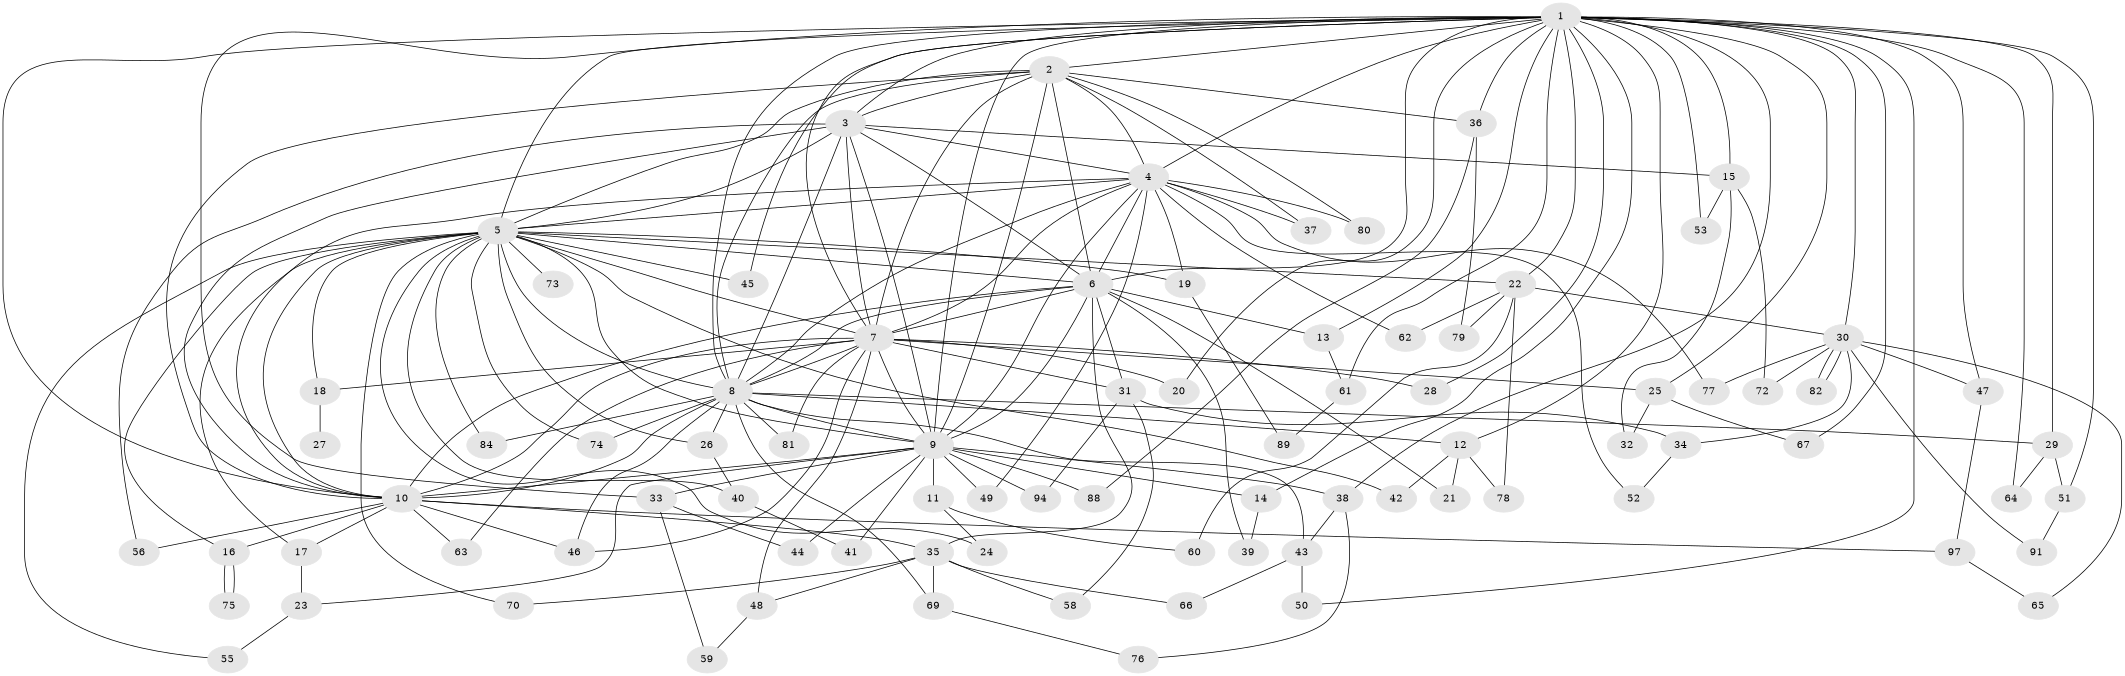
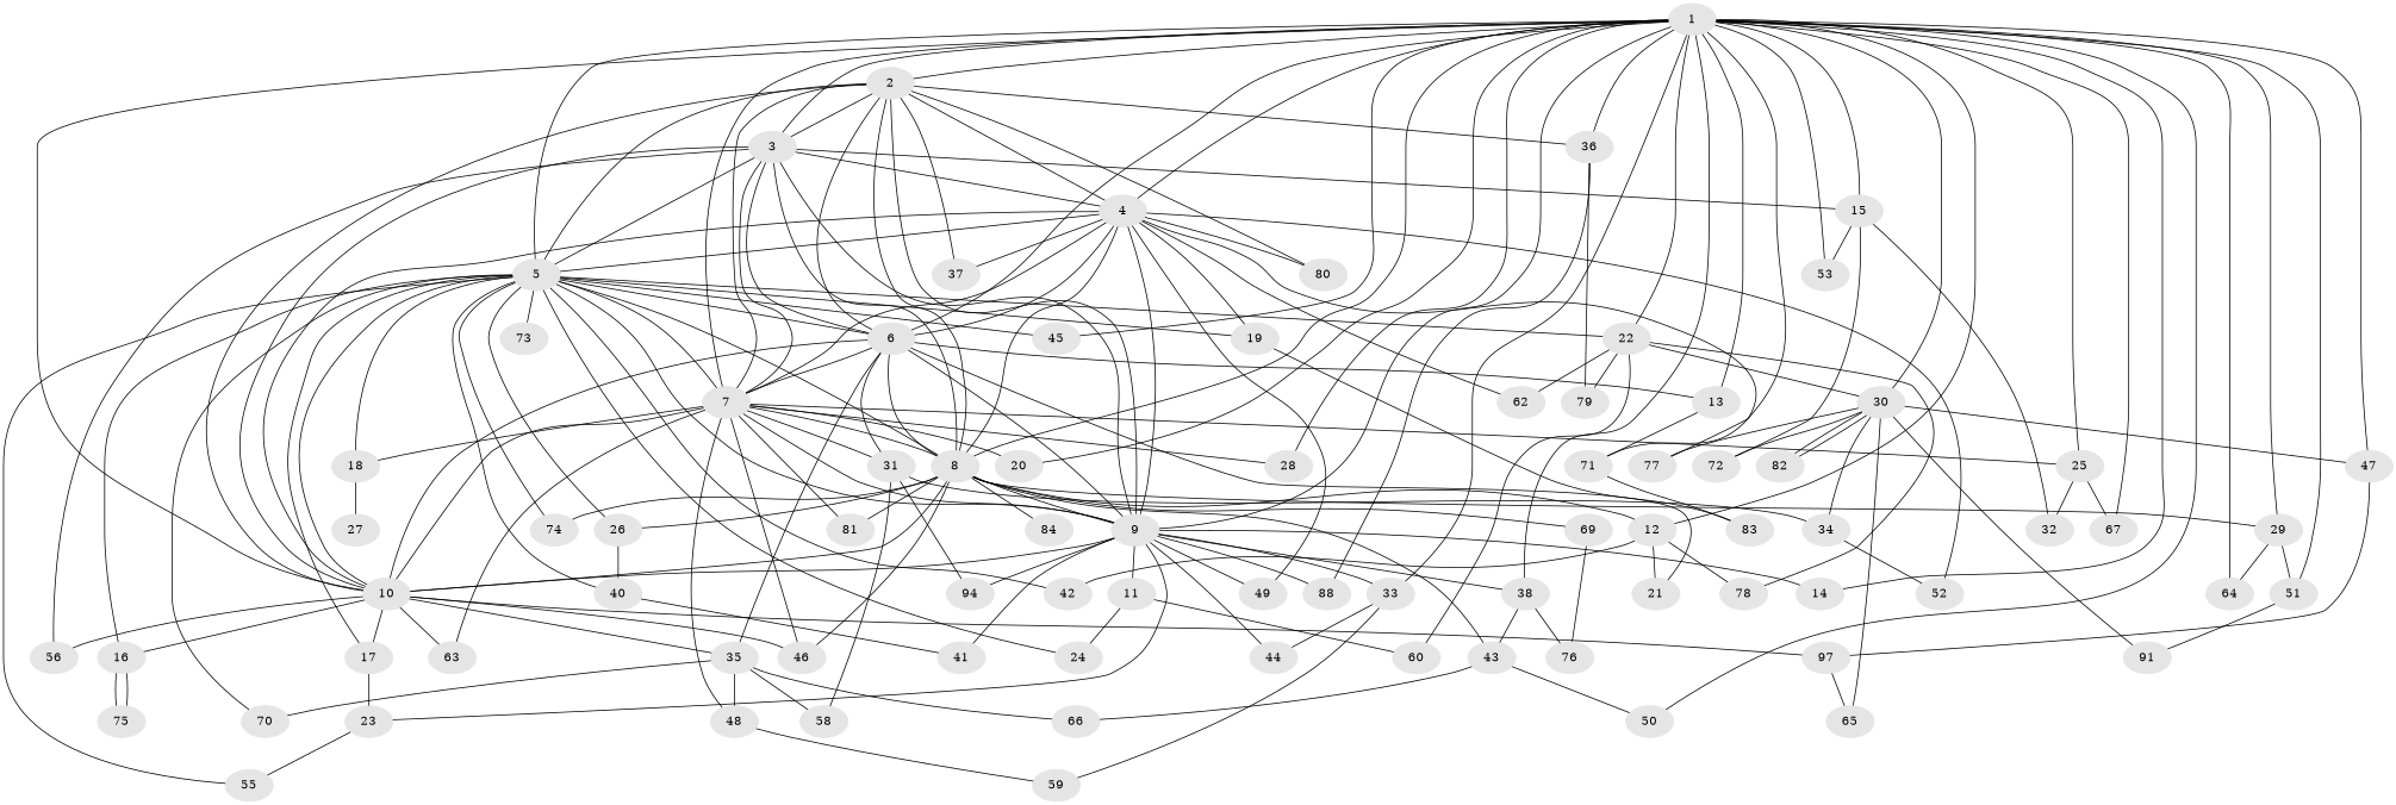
  graph {
    node [color=gray90 style=filled]
    1
    2
    3
    4
    5
    6
    7
    8
    9
    10
    12
    13
    14
    15
    20
    22
    25
    28
    29
    30
    33
    36
    38
    45
    47
    50
    51
    53
-   61
+   61 [label=71]
    64
    67
    37
    80
    56
    19
    49
    52
    62
    77
    16
    17
    18
    24
    26
    40
    42
    55
    70
    73
    74
    84
    21
    31
    35
-   39
    46
    48
    63
    81
    43
    69
    11
    23
    41
    44
    n66 [label=94]
    n67 [label=88]
    n68 [label=97]
    78
    32
    72
    79
    60
    34
    65
    n76 [label=91]
    82
    59
    76
-   83 [label=89]
+   83
    75
    27
    58
    66
    1 -- 2
    1 -- 3
    1 -- 4
    1 -- 5
    1 -- 6
    1 -- 7
    1 -- 8
    1 -- 9
    1 -- 10
    1 -- 12
    1 -- 13
    1 -- 14
    1 -- 15
    1 -- 20
    1 -- 22
    1 -- 25
    1 -- 28
    1 -- 29
    1 -- 30
    1 -- 33
    1 -- 36
    1 -- 38
    1 -- 45
    1 -- 47
    1 -- 50
    1 -- 51
    1 -- 53
    1 -- 61
    1 -- 64
    1 -- 67
    2 -- 3
    2 -- 4
    2 -- 5
    2 -- 6
    2 -- 7
    2 -- 8
    2 -- 9
    2 -- 10
    2 -- 36
    2 -- 37
    2 -- 80
    3 -- 4
    3 -- 5
    3 -- 6
    3 -- 7
    3 -- 8
    3 -- 9
    3 -- 10
    3 -- 15
    3 -- 56
    4 -- 5
    4 -- 6
    4 -- 7
    4 -- 8
    4 -- 9
    4 -- 10
    4 -- 37
    4 -- 80
    4 -- 19
    4 -- 49
    4 -- 52
    4 -- 62
    4 -- 77
    5 -- 6
    5 -- 7
    5 -- 8
    5 -- 9
    5 -- 10
    5 -- 22
    5 -- 45
    5 -- 19
    5 -- 16
    5 -- 17
    5 -- 18
    5 -- 24
    5 -- 26
    5 -- 40
    5 -- 42
    5 -- 55
    5 -- 70
    5 -- 73
    5 -- 74
-   5 -- 84
    6 -- 7
    6 -- 8
    6 -- 9
    6 -- 10
    6 -- 13
    6 -- 21
    6 -- 31
    6 -- 35
-   6 -- 39
    7 -- 8
    7 -- 9
    7 -- 10
    7 -- 20
    7 -- 25
    7 -- 28
    7 -- 18
    7 -- 31
    7 -- 46
    7 -- 48
    7 -- 63
    7 -- 81
    8 -- 9
    8 -- 10
    8 -- 12
    8 -- 29
    8 -- 26
    8 -- 74
    8 -- 84
    8 -- 46
    8 -- 81
    8 -- 43
    8 -- 69
    9 -- 10
    9 -- 14
    9 -- 33
    9 -- 38
    9 -- 49
    9 -- 11
    9 -- 23
    9 -- 41
    9 -- 44
    9 -- n66
    9 -- n67
    10 -- 56
    10 -- 16
    10 -- 17
    10 -- 35
    10 -- 46
    10 -- 63
    10 -- n68
    12 -- 42
    12 -- 21
    12 -- 78
    13 -- 61
-   14 -- 39
    15 -- 53
    15 -- 32
    15 -- 72
    22 -- 30
    22 -- 62
    22 -- 78
    22 -- 79
    22 -- 60
    25 -- 67
    25 -- 32
    29 -- 51
    29 -- 64
    30 -- 47
    30 -- 77
    30 -- 72
    30 -- 34
    30 -- 65
    30 -- n76
    30 -- 82
    30 -- 82
    33 -- 44
    33 -- 59
    36 -- n67
    36 -- 79
    38 -- 43
    38 -- 76
    47 -- n68
    51 -- n76
    61 -- 83
    19 -- 83
    16 -- 75
    16 -- 75
    17 -- 23
    18 -- 27
    26 -- 40
    40 -- 41
    31 -- n66
    31 -- 34
    31 -- 58
    35 -- 70
    35 -- 48
-   35 -- 69
    35 -- 58
    35 -- 66
    48 -- 59
    43 -- 50
    43 -- 66
    69 -- 76
    11 -- 24
    11 -- 60
    23 -- 55
    n68 -- 65
    34 -- 52
  }
